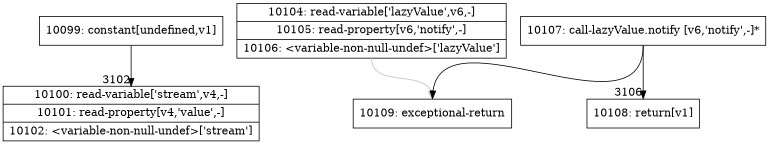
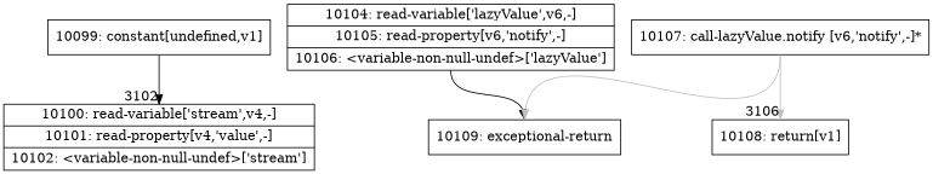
  digraph {
    rankdir=TD
    node [shape=record]
    edge [headport=n tailport=s]
    n1 [label="{10099: constant[undefined,v1]}"]
    n2 [label="{10100: read-variable['stream',v4,-]|10101: read-property[v4,'value',-]|10102: \<variable-non-null-undef\>['stream']}"]
    n3 [label="{10109: exceptional-return}"]
    n4 [label="{10104: read-variable['lazyValue',v6,-]|10105: read-property[v6,'notify',-]|10106: \<variable-non-null-undef\>['lazyValue']}"]
    n5 [label="{10107: call-lazyValue.notify [v6,'notify',-]*}"]
    n6 [label="{10108: return[v1]}"]
    n1 -> n2 [headlabel="      3102"]
-   n4 -> n3 [color=gray]
-   n5 -> n3 [color=black]
-   n5 -> n6 [headlabel="      3106"]
+   n4 -> n3 [color=black]
+   n5 -> n3 [color=gray]
+   n5 -> n6 [headlabel="      3106" color=gray]
  }
